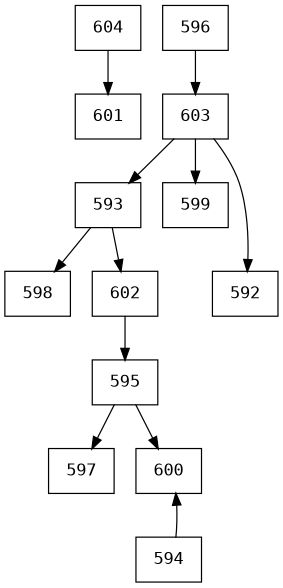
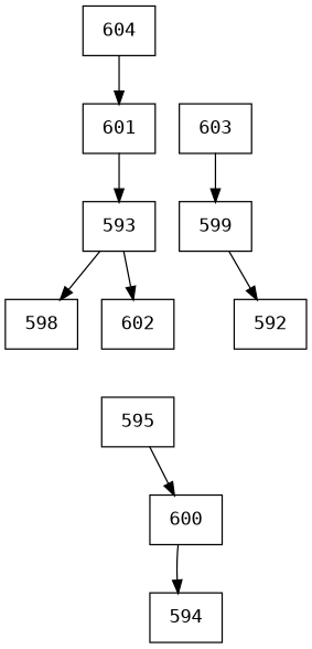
  digraph {
    fontname="DejaVu Sans Mono"
    node [fontname="DejaVu Sans Mono" shape=record]
    edge [fontname="DejaVu Sans Mono"]
    n1 [label="{604}"]
    n2 [label="{601}"]
-   n3 [label="{596}"]
    n4 [label="{603}"]
    n5 [label="{593}"]
    n6 [label="{599}"]
    n7 [label="{598}"]
    n8 [label="{602}"]
    n9 [label="{592}"]
    n10 [label="{595}"]
-   n11 [label="{597}"]
    n12 [label="{600}"]
    n13 [label="{594}"]
    n1 -> n2
-   n3 -> n4
-   n4 -> n5
+   n2 -> n5
    n4 -> n6
    n5 -> n7
    n5 -> n8
-   n4 -> n9
-   n8 -> n10
-   n10 -> n11
+   n6 -> n9
    n10 -> n12
-   n13 -> n12
+   n12 -> n13
  }
